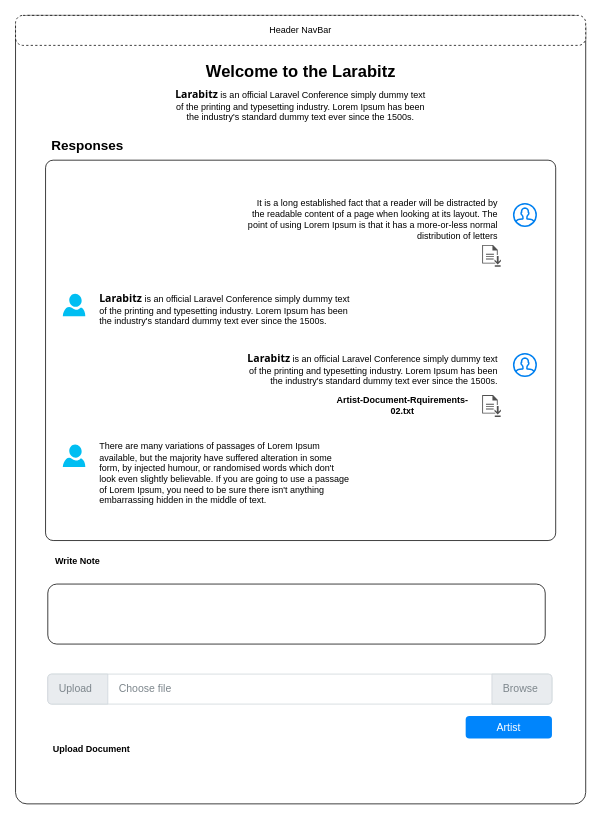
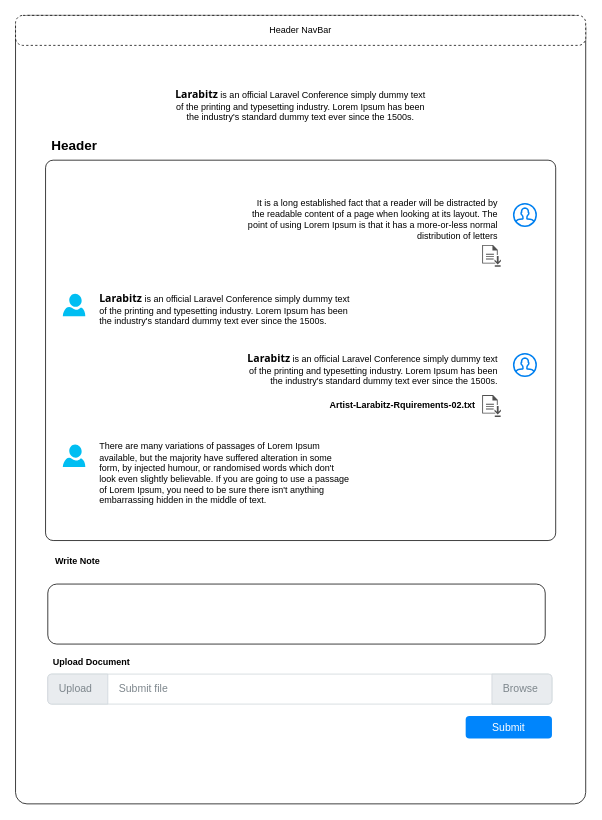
  <mxCell id="0" />
  <mxCell id="1" parent="0" />
  <mxCell id="2" value="" style="rounded=1;whiteSpace=wrap;html=1;arcSize=2;" vertex="1" parent="1"><mxGeometry x="20" y="20" width="760" height="1051" as="geometry" /></mxCell>
  <mxCell id="3" value="Header NavBar" style="rounded=1;whiteSpace=wrap;html=1;arcSize=25;dashed=1;" vertex="1" parent="1"><mxGeometry x="20" y="20" width="760" height="40" as="geometry" /></mxCell>
- <mxCell id="4" value="Welcome to the Larabitz" style="text;html=1;strokeColor=none;fillColor=none;align=center;verticalAlign=middle;whiteSpace=wrap;rounded=0;fontSize=22;fontStyle=1" vertex="1" parent="1"><mxGeometry x="267.5" y="80" width="265" height="30" as="geometry" /></mxCell>
  <mxCell id="5" value="&lt;strong style=&quot;margin: 0px; padding: 0px; font-family: &amp;quot;Open Sans&amp;quot;, Arial, sans-serif; font-size: 14px; text-align: justify; background-color: rgb(255, 255, 255);&quot;&gt;Larabitz&lt;/strong&gt;&amp;nbsp;is an official Laravel Conference simply dummy text of the printing and typesetting industry. Lorem Ipsum has been the industry's standard dummy text ever since the 1500s." style="text;html=1;strokeColor=none;fillColor=none;align=center;verticalAlign=middle;whiteSpace=wrap;rounded=0;" vertex="1" parent="1"><mxGeometry x="230" y="110" width="340" height="60" as="geometry" /></mxCell>
  <mxCell id="6" value="" style="group" vertex="1" connectable="0" parent="1"><mxGeometry x="60" y="182" width="680" height="538" as="geometry" /></mxCell>
  <mxCell id="7" value="" style="rounded=1;whiteSpace=wrap;html=1;arcSize=2;" vertex="1" parent="6"><mxGeometry y="31" width="680" height="507" as="geometry" /></mxCell>
- <mxCell id="8" value="&lt;h1 style=&quot;font-size: 18px;&quot;&gt;Responses&lt;/h1&gt;" style="text;html=1;strokeColor=none;fillColor=none;spacing=5;spacingTop=-20;whiteSpace=wrap;overflow=hidden;rounded=0;fontSize=18;" vertex="1" parent="6"><mxGeometry x="3" width="108" height="22" as="geometry" /></mxCell>
+ <mxCell id="8" value="&lt;h1 style=&quot;font-size: 18px;&quot;&gt;Header&lt;/h1&gt;" style="text;html=1;strokeColor=none;fillColor=none;spacing=5;spacingTop=-20;whiteSpace=wrap;overflow=hidden;rounded=0;fontSize=18;" vertex="1" parent="6"><mxGeometry x="3" width="108" height="22" as="geometry" /></mxCell>
  <mxCell id="9" value="" style="group" vertex="1" connectable="0" parent="6"><mxGeometry x="265" y="80" width="389" height="93.17" as="geometry" /></mxCell>
  <mxCell id="10" value="" style="html=1;verticalLabelPosition=bottom;align=center;labelBackgroundColor=#ffffff;verticalAlign=top;strokeWidth=2;strokeColor=#0080F0;shadow=0;dashed=0;shape=mxgraph.ios7.icons.user;" vertex="1" parent="9"><mxGeometry x="359" y="9" width="30" height="30" as="geometry" /></mxCell>
  <mxCell id="11" value="It is a long established fact that a reader will be distracted by the readable content of a page when looking at its layout. The point of using Lorem Ipsum is that it has a more-or-less normal distribution of letters" style="text;html=1;strokeColor=none;fillColor=none;align=right;verticalAlign=middle;whiteSpace=wrap;rounded=0;" vertex="1" parent="9"><mxGeometry width="340" height="60" as="geometry" /></mxCell>
  <mxCell id="12" value="" style="group" vertex="1" connectable="0" parent="9"><mxGeometry x="131" y="63" width="211" height="30.17" as="geometry" /></mxCell>
  <mxCell id="13" value="" style="sketch=0;pointerEvents=1;shadow=0;dashed=0;html=1;strokeColor=none;fillColor=#505050;labelPosition=center;verticalLabelPosition=bottom;verticalAlign=top;outlineConnect=0;align=center;shape=mxgraph.office.concepts.download;" vertex="1" parent="12"><mxGeometry x="186" y="1" width="25" height="29.17" as="geometry" /></mxCell>
  <mxCell id="14" value="" style="group" vertex="1" connectable="0" parent="9"><mxGeometry y="200" width="389" height="93.17" as="geometry" /></mxCell>
  <mxCell id="15" value="" style="html=1;verticalLabelPosition=bottom;align=center;labelBackgroundColor=#ffffff;verticalAlign=top;strokeWidth=2;strokeColor=#0080F0;shadow=0;dashed=0;shape=mxgraph.ios7.icons.user;" vertex="1" parent="14"><mxGeometry x="359" y="9" width="30" height="30" as="geometry" /></mxCell>
  <mxCell id="16" value="&lt;strong style=&quot;margin: 0px; padding: 0px; font-family: &amp;quot;Open Sans&amp;quot;, Arial, sans-serif; font-size: 14px; background-color: rgb(255, 255, 255);&quot;&gt;Larabitz&lt;/strong&gt;&amp;nbsp;is an official Laravel Conference simply dummy text of the printing and typesetting industry. Lorem Ipsum has been the industry's standard dummy text ever since the 1500s." style="text;html=1;strokeColor=none;fillColor=none;align=right;verticalAlign=middle;whiteSpace=wrap;rounded=0;" vertex="1" parent="14"><mxGeometry width="340" height="60" as="geometry" /></mxCell>
  <mxCell id="17" value="" style="group" vertex="1" connectable="0" parent="14"><mxGeometry x="131" y="63" width="211" height="30.17" as="geometry" /></mxCell>
  <mxCell id="18" value="" style="sketch=0;pointerEvents=1;shadow=0;dashed=0;html=1;strokeColor=none;fillColor=#505050;labelPosition=center;verticalLabelPosition=bottom;verticalAlign=top;outlineConnect=0;align=center;shape=mxgraph.office.concepts.download;" vertex="1" parent="17"><mxGeometry x="186" y="1" width="25" height="29.17" as="geometry" /></mxCell>
- <mxCell id="19" value="Artist-Document-Rquirements-02.txt" style="text;html=1;strokeColor=none;fillColor=none;align=center;verticalAlign=middle;whiteSpace=wrap;rounded=0;fontStyle=1" vertex="1" parent="17"><mxGeometry x="-20" width="200" height="30" as="geometry" /></mxCell>
+ <mxCell id="19" value="Artist-Larabitz-Rquirements-02.txt" style="text;html=1;strokeColor=none;fillColor=none;align=center;verticalAlign=middle;whiteSpace=wrap;rounded=0;fontStyle=1" vertex="1" parent="17"><mxGeometry x="-20" width="200" height="30" as="geometry" /></mxCell>
  <mxCell id="20" value="" style="group" vertex="1" connectable="0" parent="6"><mxGeometry x="23" y="200" width="387" height="60" as="geometry" /></mxCell>
  <mxCell id="21" value="" style="verticalLabelPosition=bottom;html=1;verticalAlign=top;align=center;strokeColor=none;fillColor=#00BEF2;shape=mxgraph.azure.user;" vertex="1" parent="20"><mxGeometry y="9" width="30" height="30" as="geometry" /></mxCell>
  <mxCell id="22" value="&lt;strong style=&quot;margin: 0px; padding: 0px; font-family: &amp;quot;Open Sans&amp;quot;, Arial, sans-serif; font-size: 14px; background-color: rgb(255, 255, 255);&quot;&gt;Larabitz&lt;/strong&gt;&amp;nbsp;is an official Laravel Conference simply dummy text of the printing and typesetting industry. Lorem Ipsum has been the industry's standard dummy text ever since the 1500s." style="text;html=1;strokeColor=none;fillColor=none;align=left;verticalAlign=middle;whiteSpace=wrap;rounded=0;" vertex="1" parent="20"><mxGeometry x="47" width="340" height="60" as="geometry" /></mxCell>
  <mxCell id="23" value="" style="group" vertex="1" connectable="0" parent="6"><mxGeometry x="23" y="401" width="387" height="95" as="geometry" /></mxCell>
  <mxCell id="24" value="" style="verticalLabelPosition=bottom;html=1;verticalAlign=top;align=center;strokeColor=none;fillColor=#00BEF2;shape=mxgraph.azure.user;" vertex="1" parent="23"><mxGeometry y="9" width="30" height="30" as="geometry" /></mxCell>
  <mxCell id="25" value="There are many variations of passages of Lorem Ipsum available, but the majority have suffered alteration in some form, by injected humour, or randomised words which don't look even slightly believable. If you are going to use a passage of Lorem Ipsum, you need to be sure there isn't anything embarrassing hidden in the middle of text." style="text;html=1;strokeColor=none;fillColor=none;align=left;verticalAlign=middle;whiteSpace=wrap;rounded=0;" vertex="1" parent="23"><mxGeometry x="47" width="340" height="95" as="geometry" /></mxCell>
  <mxCell id="26" value="" style="rounded=1;whiteSpace=wrap;html=1;" vertex="1" parent="1"><mxGeometry x="63" y="778" width="663.04" height="80" as="geometry" /></mxCell>
- <mxCell id="27" value="&lt;font style=&quot;font-size: 14px;&quot;&gt;Artist&lt;/font&gt;" style="html=1;shadow=0;dashed=0;shape=mxgraph.bootstrap.rrect;rSize=5;strokeColor=none;strokeWidth=1;fillColor=#0085FC;fontColor=#FFFFFF;whiteSpace=wrap;align=center;verticalAlign=middle;spacingLeft=0;fontStyle=0;fontSize=16;spacing=5;" vertex="1" parent="1"><mxGeometry x="620" y="954" width="115" height="30" as="geometry" /></mxCell>
+ <mxCell id="27" value="&lt;font style=&quot;font-size: 14px;&quot;&gt;Submit&lt;/font&gt;" style="html=1;shadow=0;dashed=0;shape=mxgraph.bootstrap.rrect;rSize=5;strokeColor=none;strokeWidth=1;fillColor=#0085FC;fontColor=#FFFFFF;whiteSpace=wrap;align=center;verticalAlign=middle;spacingLeft=0;fontStyle=0;fontSize=16;spacing=5;" vertex="1" parent="1"><mxGeometry x="620" y="954" width="115" height="30" as="geometry" /></mxCell>
  <mxCell id="28" value="Write Note" style="text;html=1;strokeColor=none;fillColor=none;align=center;verticalAlign=middle;whiteSpace=wrap;rounded=0;fontStyle=1" vertex="1" parent="1"><mxGeometry x="65.79" y="733" width="74.21" height="30" as="geometry" /></mxCell>
- <mxCell id="29" value="Choose file" style="html=1;shadow=0;dashed=0;shape=mxgraph.bootstrap.rrect;rSize=5;strokeColor=#CED4DA;html=1;whiteSpace=wrap;fillColor=#FFFFFF;fontColor=#7D868C;align=left;spacing=15;spacingLeft=80;fontSize=14;" vertex="1" parent="1"><mxGeometry x="63" y="898" width="672" height="40" as="geometry" /></mxCell>
+ <mxCell id="29" value="Submit file" style="html=1;shadow=0;dashed=0;shape=mxgraph.bootstrap.rrect;rSize=5;strokeColor=#CED4DA;html=1;whiteSpace=wrap;fillColor=#FFFFFF;fontColor=#7D868C;align=left;spacing=15;spacingLeft=80;fontSize=14;" vertex="1" parent="1"><mxGeometry x="63" y="898" width="672" height="40" as="geometry" /></mxCell>
  <mxCell id="30" value="Upload" style="html=1;shadow=0;dashed=0;shape=mxgraph.bootstrap.leftButton;strokeColor=#CED4DA;gradientColor=inherit;fontColor=inherit;fillColor=#E9ECEF;rSize=5;perimeter=none;whiteSpace=wrap;resizeHeight=1;fontSize=14;align=left;spacing=15;" vertex="1" parent="29"><mxGeometry width="80" height="40" relative="1" as="geometry" /></mxCell>
  <mxCell id="31" value="Browse" style="html=1;shadow=0;dashed=0;shape=mxgraph.bootstrap.rightButton;strokeColor=#CED4DA;gradientColor=inherit;fontColor=inherit;fillColor=#E9ECEF;rSize=5;perimeter=none;whiteSpace=wrap;resizeHeight=1;fontSize=14;align=left;spacing=15;" vertex="1" parent="29"><mxGeometry x="1" width="80" height="40" relative="1" as="geometry"><mxPoint x="-80" as="offset" /></mxGeometry></mxCell>
- <mxCell id="32" value="Upload Document" style="text;html=1;strokeColor=none;fillColor=none;align=center;verticalAlign=middle;whiteSpace=wrap;rounded=0;fontStyle=1" vertex="1" parent="1"><mxGeometry x="63" y="983" width="117" height="30" as="geometry" /></mxCell>
+ <mxCell id="32" value="Upload Document" style="text;html=1;strokeColor=none;fillColor=none;align=center;verticalAlign=middle;whiteSpace=wrap;rounded=0;fontStyle=1" vertex="1" parent="1"><mxGeometry x="63" y="868" width="117" height="30" as="geometry" /></mxCell>
